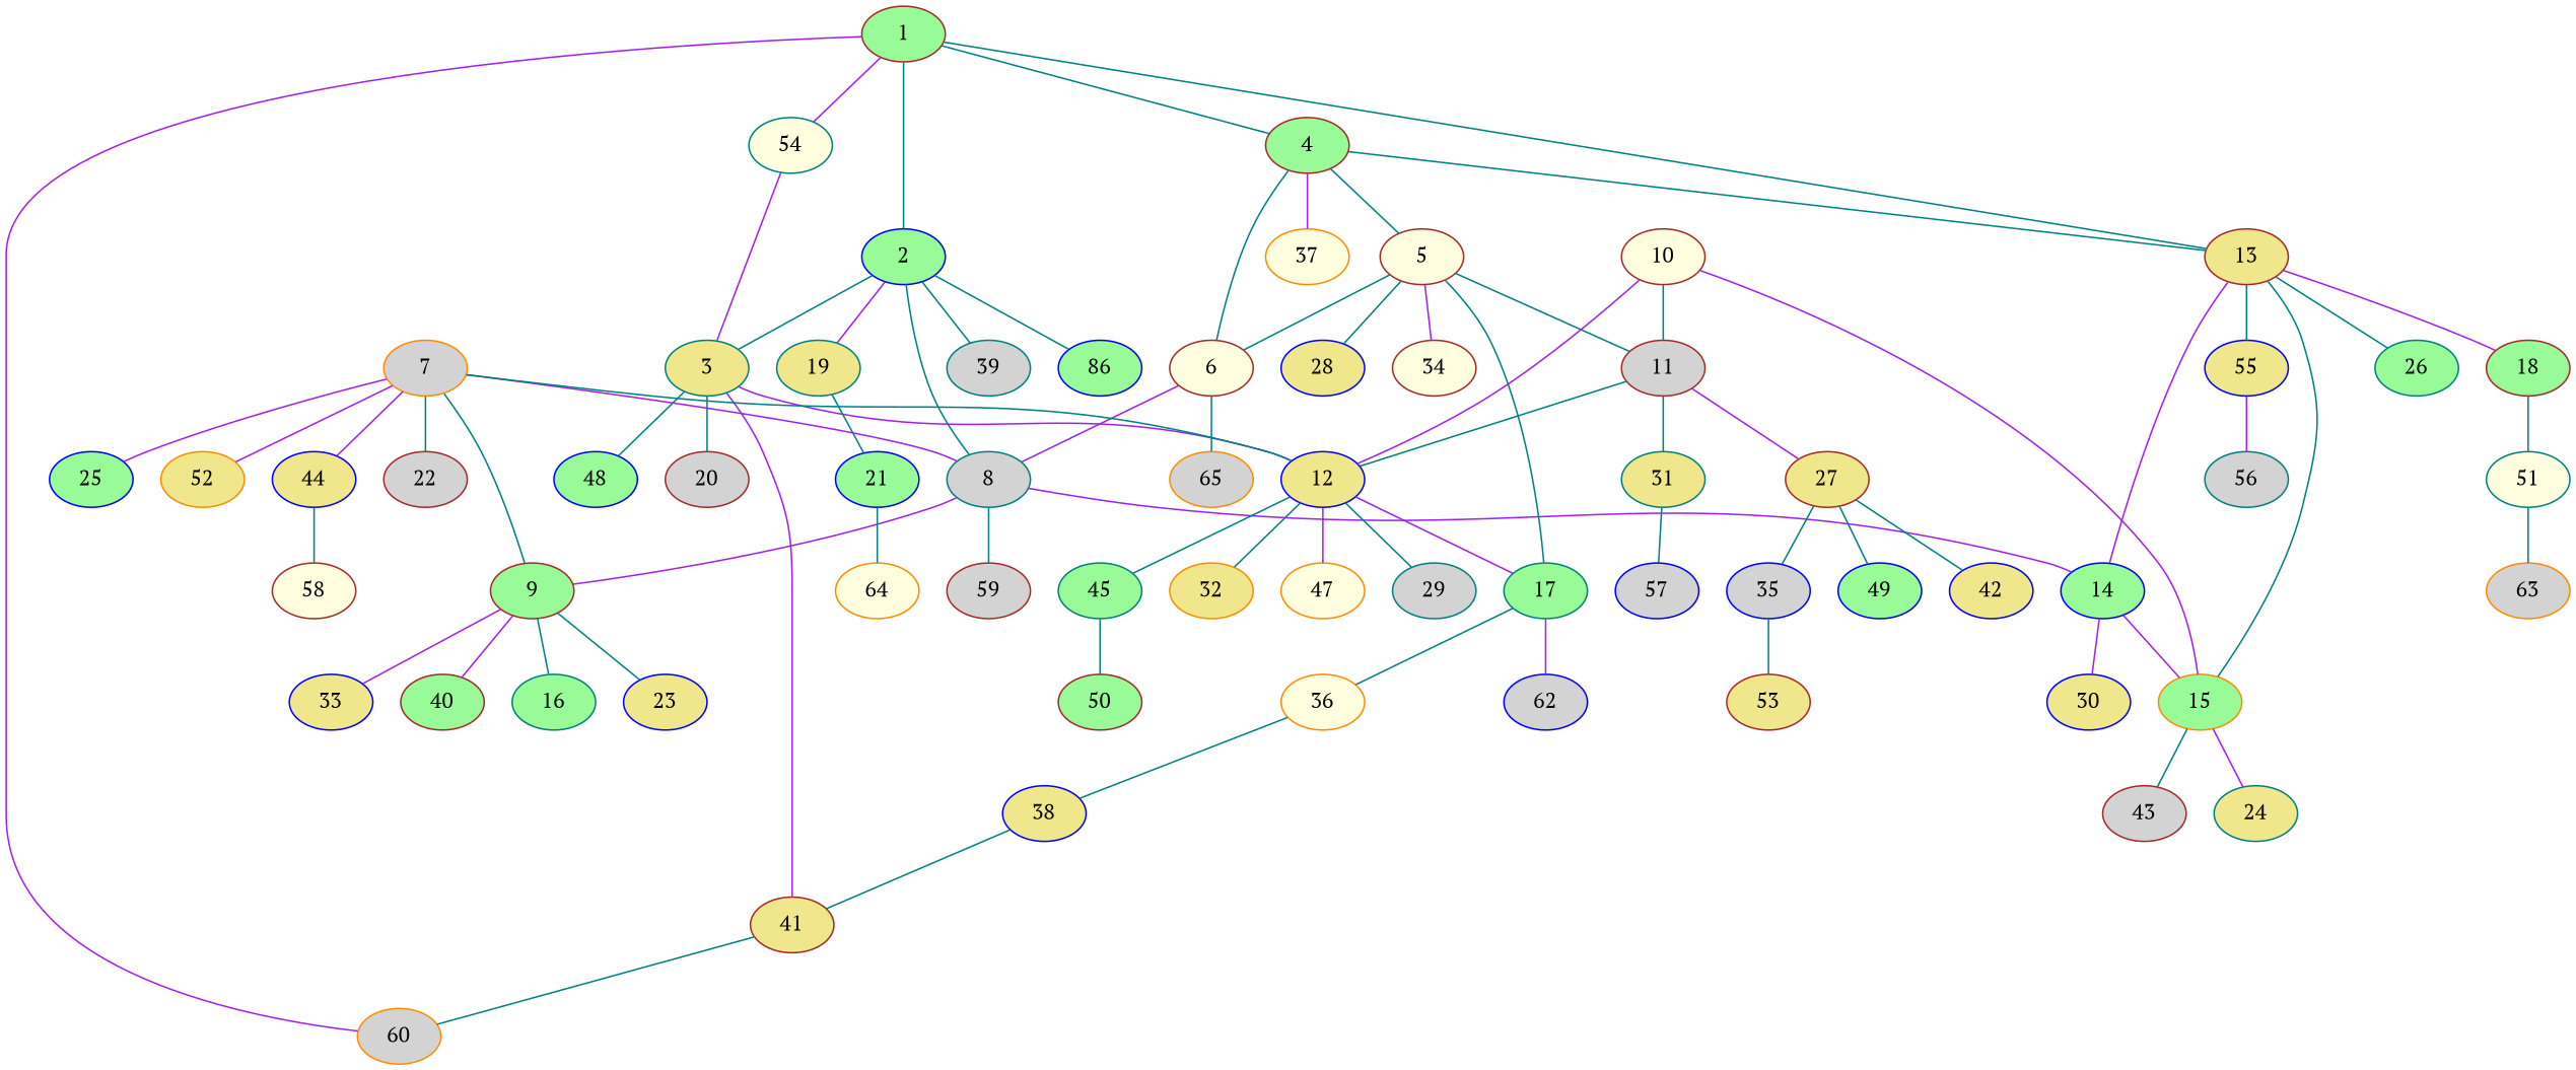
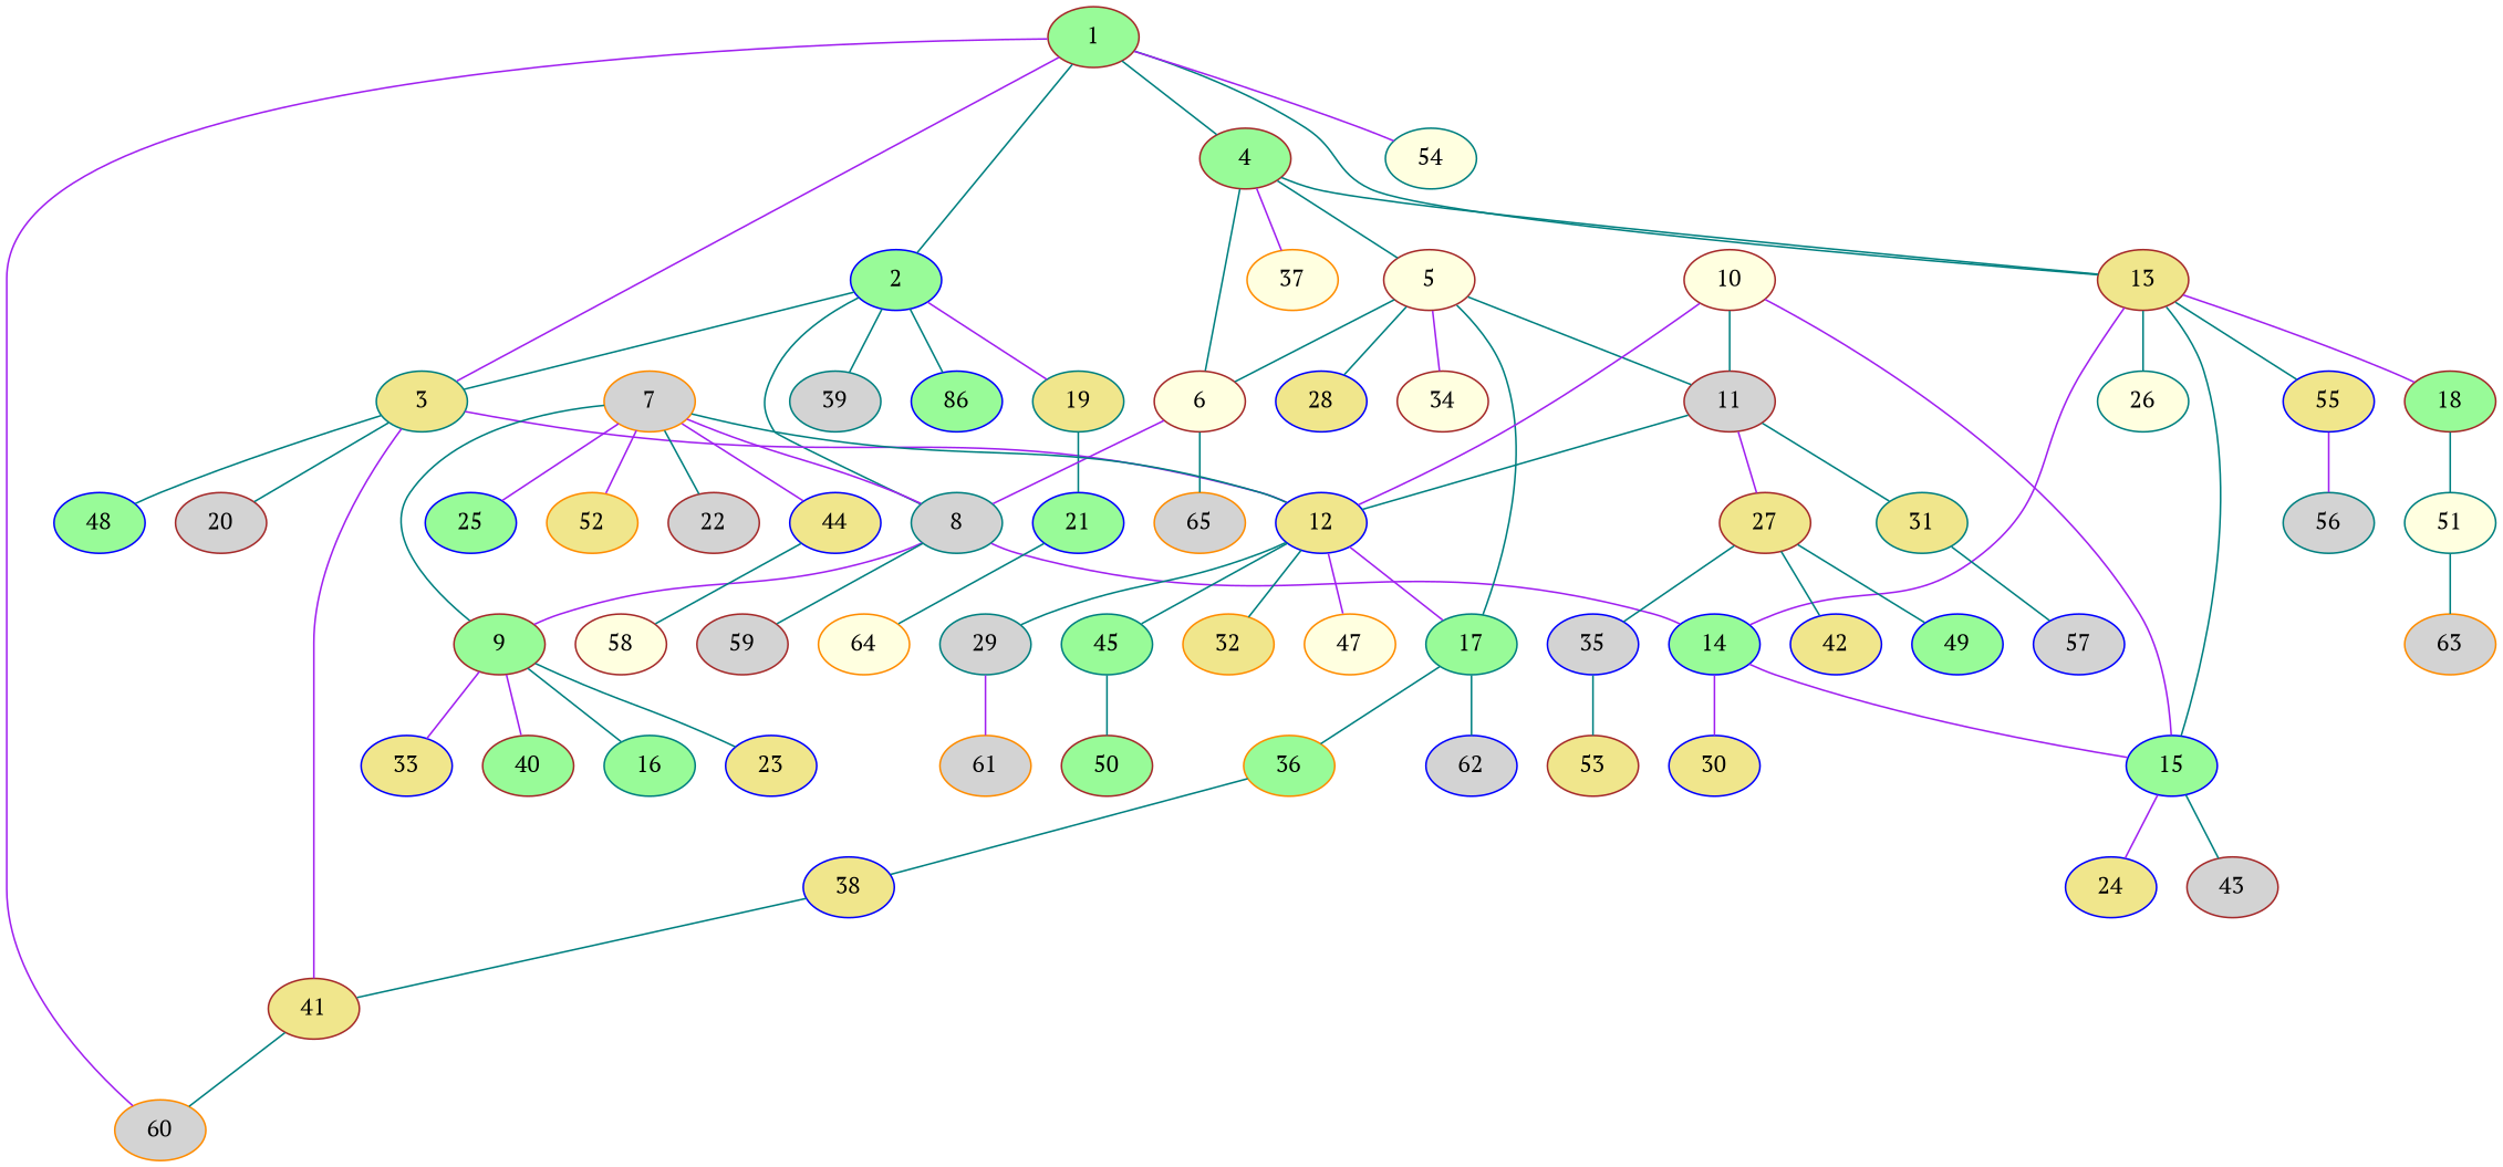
  graph {
    fontname="PT Serif"
    node [color=blue fillcolor=khaki fontname="PT Serif" style=filled]
    edge [color=teal fontname="PT Serif"]
    1 [color=brown fillcolor=palegreen]
    2 [fillcolor=palegreen]
    3 [color=teal]
    4 [color=brown fillcolor=palegreen]
    13 [color=brown]
    54 [color=teal fillcolor=lightyellow]
    60 [color=darkorange fillcolor=lightgrey]
    8 [color=teal fillcolor=lightgrey]
    19 [color=teal]
    39 [color=teal fillcolor=lightgrey]
    n11 [fillcolor=palegreen label=86]
    12
    20 [color=brown fillcolor=lightgrey]
    41 [color=brown]
    48 [fillcolor=palegreen]
    5 [color=brown fillcolor=lightyellow]
    6 [color=brown fillcolor=lightyellow]
    37 [color=darkorange fillcolor=lightyellow]
    14 [fillcolor=palegreen]
-   15 [color=darkorange fillcolor=palegreen]
+   15 [fillcolor=palegreen]
    18 [color=brown fillcolor=palegreen]
-   26 [color=teal fillcolor=palegreen]
+   26 [color=teal fillcolor=lightyellow]
    55
    9 [color=brown fillcolor=palegreen]
    59 [color=brown fillcolor=lightgrey]
    21 [fillcolor=palegreen]
    17 [color=teal fillcolor=palegreen]
    29 [color=teal fillcolor=lightgrey]
    32 [color=darkorange]
    45 [color=teal fillcolor=palegreen]
    47 [color=darkorange fillcolor=lightyellow]
    11 [color=brown fillcolor=lightgrey]
    28
    34 [color=brown fillcolor=lightyellow]
    65 [color=darkorange fillcolor=lightgrey]
    27 [color=brown]
    31 [color=teal]
-   36 [color=darkorange fillcolor=lightyellow]
+   36 [color=darkorange fillcolor=palegreen]
    62 [fillcolor=lightgrey]
    7 [color=darkorange fillcolor=lightgrey]
    22 [color=brown fillcolor=lightgrey]
    25 [fillcolor=palegreen]
    44
    52 [color=darkorange]
    16 [color=teal fillcolor=palegreen]
    23
    33
    40 [color=brown fillcolor=palegreen]
    58 [color=brown fillcolor=lightyellow]
    30
    10 [color=brown fillcolor=lightyellow]
-   24 [color=teal]
+   24
    43 [color=brown fillcolor=lightgrey]
    35 [fillcolor=lightgrey]
    42
    49 [fillcolor=palegreen]
    57 [fillcolor=lightgrey]
+   61 [color=darkorange fillcolor=lightgrey]
    50 [color=brown fillcolor=palegreen]
    51 [color=teal fillcolor=lightyellow]
    56 [color=teal fillcolor=lightgrey]
    38
    63 [color=darkorange fillcolor=lightgrey]
    64 [color=darkorange fillcolor=lightyellow]
    53 [color=brown]
    1 -- 2
-   54 -- 3 [color=purple]
+   1 -- 3 [color=purple]
    1 -- 4
    1 -- 13
    1 -- 54 [color=purple]
    1 -- 60 [color=purple]
    2 -- 3
    2 -- 8
    2 -- 19 [color=purple]
    2 -- 39
    2 -- n11
    3 -- 12 [color=purple]
    3 -- 20
    3 -- 41 [color=purple]
    3 -- 48
    4 -- 13
    4 -- 5
    4 -- 6
    4 -- 37 [color=purple]
    13 -- 14 [color=purple]
    13 -- 15
    13 -- 18 [color=purple]
    13 -- 26
    13 -- 55
    8 -- 14 [color=purple]
    8 -- 9 [color=purple]
    8 -- 59
    19 -- 21
    12 -- 17 [color=purple]
    12 -- 29
    12 -- 32
    12 -- 45
    12 -- 47 [color=purple]
    41 -- 60
    5 -- 6
    5 -- 17
    5 -- 11
    5 -- 28
    5 -- 34 [color=purple]
    6 -- 8 [color=purple]
    6 -- 65
    14 -- 15 [color=purple]
    14 -- 30 [color=purple]
    15 -- 24 [color=purple]
    15 -- 43
    18 -- 51
    55 -- 56 [color=purple]
    9 -- 16
    9 -- 23
    9 -- 33 [color=purple]
    9 -- 40 [color=purple]
    21 -- 64
    17 -- 36
-   17 -- 62 [color=purple]
+   17 -- 62
+   29 -- 61 [color=purple]
    45 -- 50
    11 -- 12
    11 -- 27 [color=purple]
    11 -- 31
    27 -- 35
    27 -- 42
    27 -- 49
    31 -- 57
    36 -- 38
    7 -- 8 [color=purple]
    7 -- 12
    7 -- 9
    7 -- 22
    7 -- 25 [color=purple]
    7 -- 44 [color=purple]
    7 -- 52 [color=purple]
    44 -- 58
    10 -- 12 [color=purple]
    10 -- 15 [color=purple]
    10 -- 11
    35 -- 53
    51 -- 63
    38 -- 41
  }
